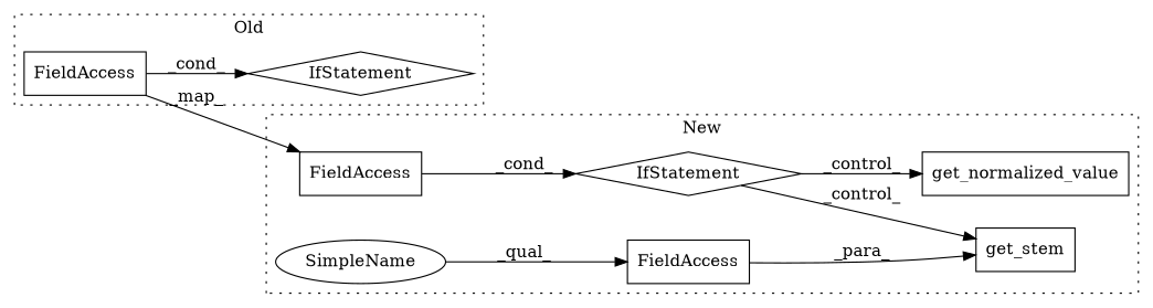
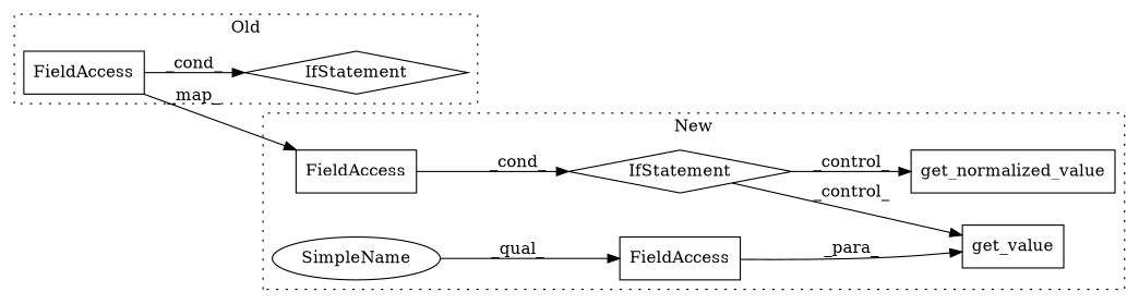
  digraph {
    rankdir=LR
    node [a=22 l=17 s=11566 shape=box]
    n1 [a=25 l=3 label=IfStatement s=11298 shape=diamond]
    n2 [label=FieldAccess s=11281]
-   n3 [a=32 l="9,1" label=get_stem s="11557,11579"]
+   n3 [a=32 l="9,1" label=get_value s="11557,11579"]
    n4 [l=13 label=FieldAccess]
    n5 [label=FieldAccess s=11517]
    n6 [a=25 l="4,2" label=IfStatement s="11513,11534" shape=diamond]
    n7 [a=32 l=22 label=get_normalized_value s=11615]
    n8 [a=42 l=4 label=SimpleName shape=ellipse]
    subgraph cluster_1 {
      label=Old
      style=dotted
      n1
      n2
    }
    subgraph cluster_2 {
      label=New
      style=dotted
      n3
      n4
      n5
      n6
      n7
      n8
    }
    n2 -> n1 [label=_cond_]
    n2 -> n5 [label=_map_]
    n4 -> n3 [label=_para_]
    n5 -> n6 [label=_cond_]
    n6 -> n3 [label=_control_]
    n6 -> n7 [label=_control_]
    n8 -> n4 [label=_qual_]
  }
